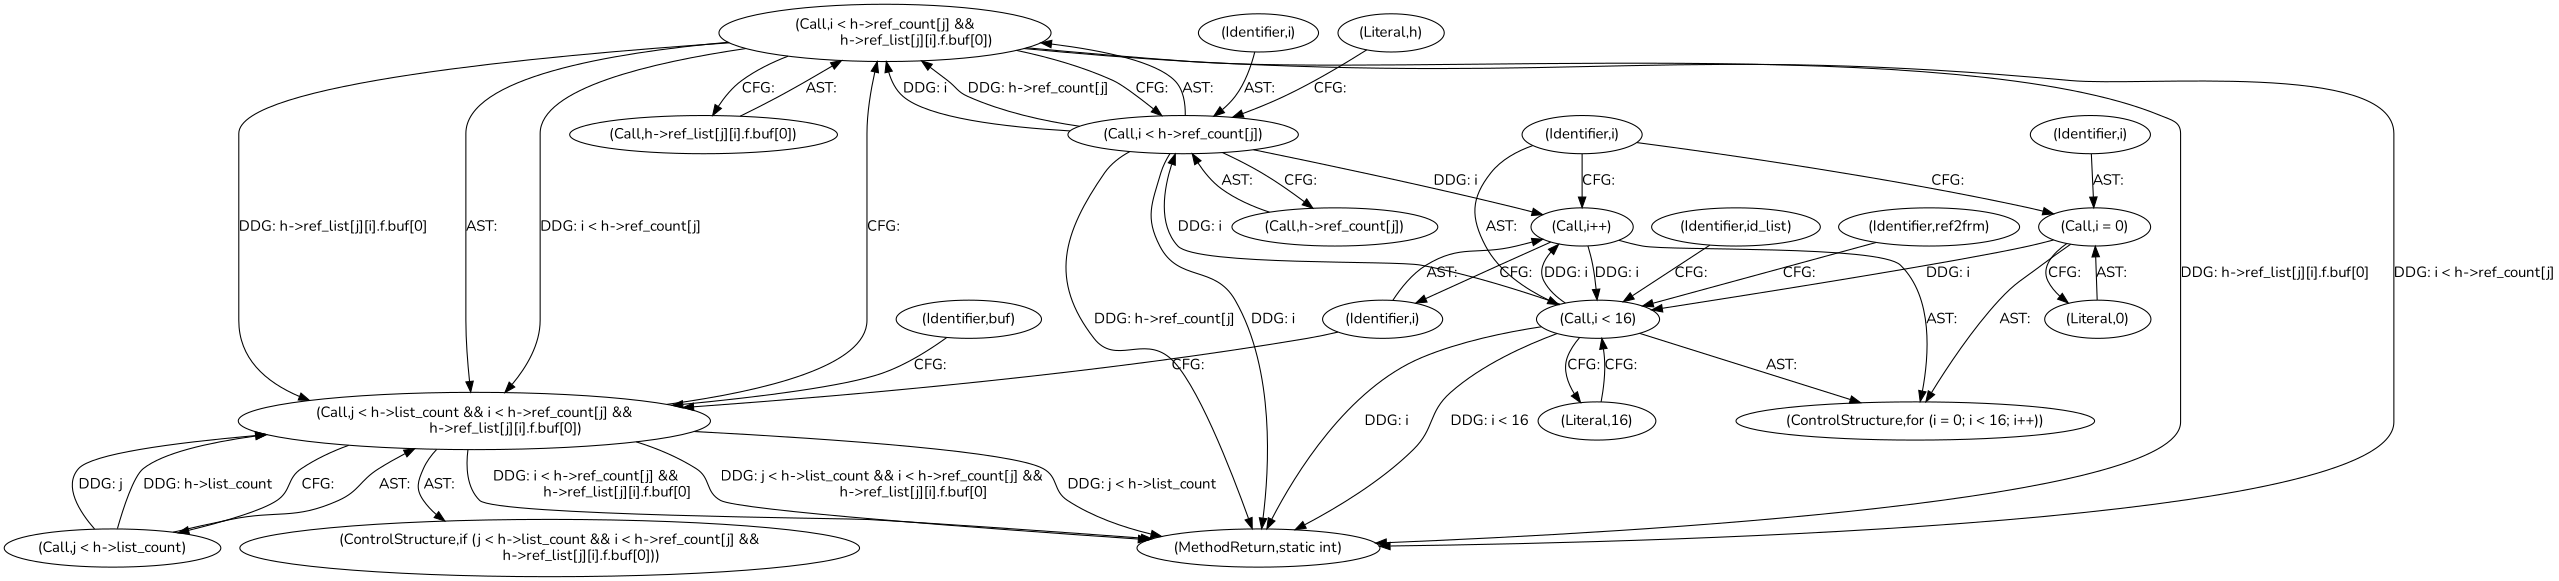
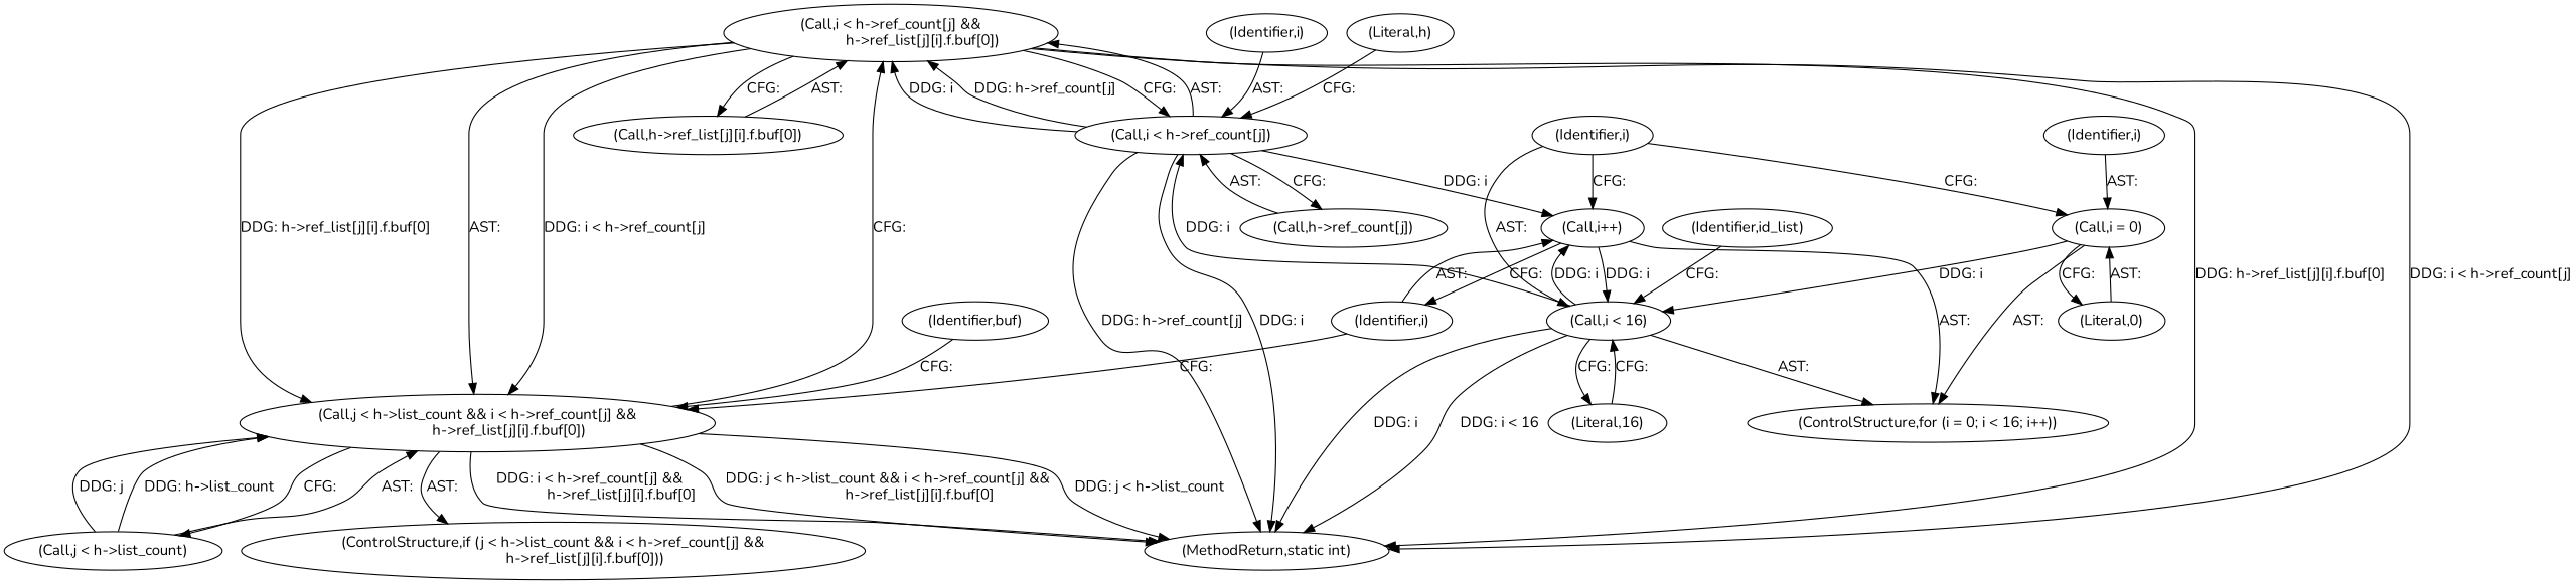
  digraph {
    fontname=Nunito
    node [fontname=Nunito]
    edge [fontname=Nunito]
    n1 [label="(Call,i < h->ref_count[j] &&\n                h->ref_list[j][i].f.buf[0])"]
    n2 [label="(Call,i < h->ref_count[j])"]
    n3 [label="(Call,j < h->list_count && i < h->ref_count[j] &&\n                h->ref_list[j][i].f.buf[0])"]
    n4 [label="(Call,h->ref_list[j][i].f.buf[0])"]
    n5 [label="(MethodReturn,static int)"]
    n6 [label="(Call,i++)"]
    n7 [label="(Call,h->ref_count[j])"]
    n8 [label="(Call,j < h->list_count)"]
    n9 [label="(ControlStructure,if (j < h->list_count && i < h->ref_count[j] &&\n                h->ref_list[j][i].f.buf[0]))"]
    n10 [label="(Call,i < 16)"]
    n11 [label="(ControlStructure,for (i = 0; i < 16; i++))"]
    n12 [label="(Identifier,i)"]
    n13 [label="(Literal,16)"]
    n14 [label="(Call,i = 0)"]
    n15 [label="(Literal,0)"]
    n16 [label="(Identifier,i)"]
    n17 [label="(Identifier,i)"]
    n18 [label="(Identifier,i)"]
    n19 [label="(Identifier,id_list)"]
    n20 [label="(Identifier,buf)"]
    n21 [label="(Literal,h)"]
-   n22 [label="(Identifier,ref2frm)"]
    n1 -> n2 [label="CFG: "]
    n1 -> n3 [label="AST: "]
    n1 -> n3 [label="DDG: i < h->ref_count[j]"]
    n1 -> n3 [label="DDG: h->ref_list[j][i].f.buf[0]"]
    n1 -> n4 [label="CFG: "]
    n1 -> n5 [label="DDG: h->ref_list[j][i].f.buf[0]"]
    n1 -> n5 [label="DDG: i < h->ref_count[j]"]
    n2 -> n1 [label="AST: "]
    n2 -> n1 [label="DDG: i"]
    n2 -> n1 [label="DDG: h->ref_count[j]"]
    n2 -> n5 [label="DDG: h->ref_count[j]"]
    n2 -> n5 [label="DDG: i"]
    n2 -> n6 [label="DDG: i"]
    n2 -> n7 [label="CFG: "]
    n3 -> n1 [label="CFG: "]
    n3 -> n5 [label="DDG: j < h->list_count && i < h->ref_count[j] &&\n                h->ref_list[j][i].f.buf[0]"]
    n3 -> n5 [label="DDG: j < h->list_count"]
    n3 -> n5 [label="DDG: i < h->ref_count[j] &&\n                h->ref_list[j][i].f.buf[0]"]
    n3 -> n8 [label="CFG: "]
    n3 -> n9 [label="AST: "]
    n4 -> n1 [label="AST: "]
    n6 -> n10 [label="DDG: i"]
    n6 -> n11 [label="AST: "]
    n6 -> n12 [label="CFG: "]
    n7 -> n2 [label="AST: "]
    n8 -> n3 [label="AST: "]
    n8 -> n3 [label="DDG: j"]
    n8 -> n3 [label="DDG: h->list_count"]
    n10 -> n2 [label="DDG: i"]
    n10 -> n5 [label="DDG: i"]
    n10 -> n5 [label="DDG: i < 16"]
    n10 -> n6 [label="DDG: i"]
    n10 -> n11 [label="AST: "]
    n10 -> n13 [label="CFG: "]
    n12 -> n3 [label="CFG: "]
    n12 -> n6 [label="AST: "]
    n13 -> n10 [label="CFG: "]
    n14 -> n10 [label="DDG: i"]
    n14 -> n11 [label="AST: "]
    n14 -> n15 [label="CFG: "]
    n15 -> n14 [label="AST: "]
    n16 -> n6 [label="CFG: "]
    n16 -> n10 [label="AST: "]
    n16 -> n14 [label="CFG: "]
    n17 -> n2 [label="AST: "]
    n18 -> n14 [label="AST: "]
    n19 -> n10 [label="CFG: "]
    n20 -> n3 [label="CFG: "]
    n21 -> n2 [label="CFG: "]
-   n22 -> n10 [label="CFG: "]
  }
